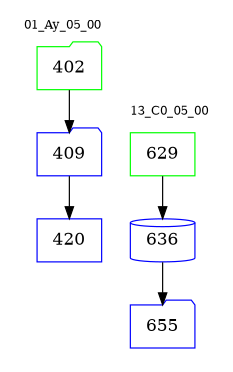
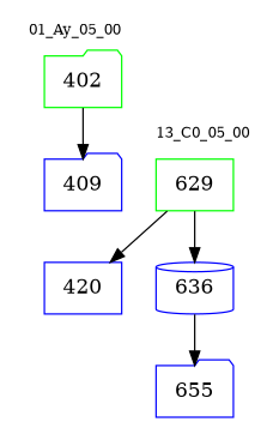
  digraph {
    node [color=blue shape=folder]
    edge [color=black]
    n1 [color=green label=402]
    n2 [label=409]
    n3 [label=420 shape=box]
    n4 [color=green label=629 shape=box]
    n5 [label=636 shape=cylinder]
    n6 [label=655]
    subgraph cluster_1 {
      color=white
      fontsize=10
      label="01_Ay_05_00"
      n1
      n2
      n3
    }
    subgraph cluster_2 {
      color=white
      fontsize=10
      label="13_C0_05_00"
      n4
      n5
      n6
    }
    n1 -> n2
-   n2 -> n3
+   n4 -> n3
    n4 -> n5
    n5 -> n6
  }
